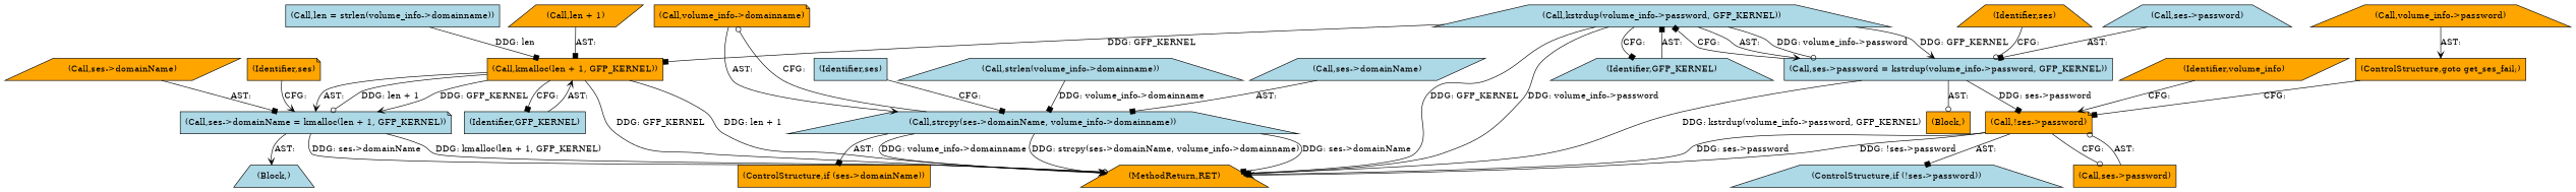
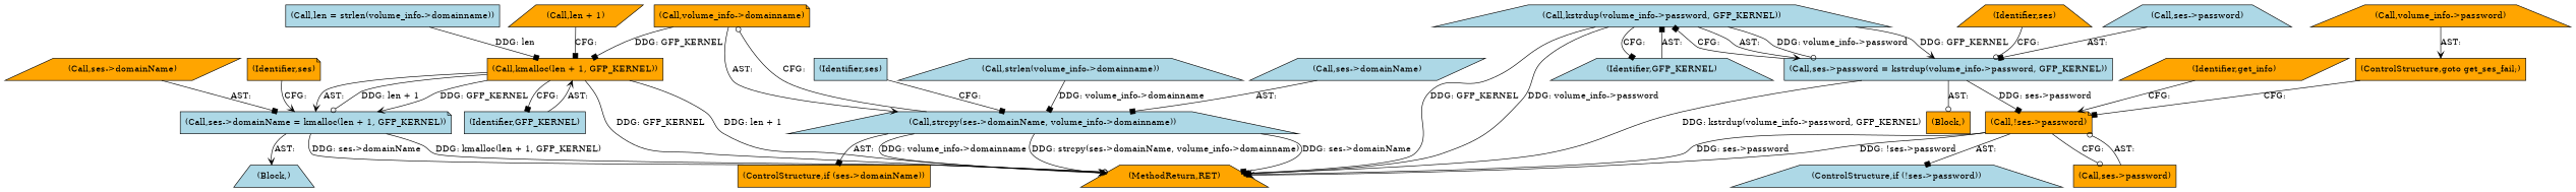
  digraph {
    node [fillcolor=orange shape=trapezium style=filled]
    edge [arrowhead=box]
    n1 [fillcolor=lightblue label="(Call,kstrdup(volume_info->password, GFP_KERNEL))"]
    n2 [fillcolor=lightblue label="(Call,ses->password = kstrdup(volume_info->password, GFP_KERNEL))" shape=box]
    n3 [label="(Call,kmalloc(len + 1, GFP_KERNEL))" shape=box]
    n4 [fillcolor=lightblue label="(Identifier,GFP_KERNEL)"]
    n5 [label="(MethodReturn,RET)"]
    n6 [label="(Call,!ses->password)" shape=note]
    n7 [label="(Block,)" shape=box]
    n8 [fillcolor=lightblue label="(Call,ses->domainName = kmalloc(len + 1, GFP_KERNEL))" shape=note]
    n9 [fillcolor=lightblue label="(Identifier,GFP_KERNEL)" shape=box]
    n10 [label="(Call,ses->password)" shape=box]
    n11 [fillcolor=lightblue label="(ControlStructure,if (!ses->password))"]
    n12 [fillcolor=lightblue label="(Block,)"]
    n13 [fillcolor=lightblue label="(Call,strcpy(ses->domainName, volume_info->domainname))"]
    n14 [label="(ControlStructure,if (ses->domainName))" shape=box]
    n15 [label="(Call,volume_info->domainname)" shape=note]
    n16 [label="(ControlStructure,goto get_ses_fail;)" shape=box]
    n17 [label="(Call,volume_info->password)"]
    n18 [label="(Identifier,ses)" shape=note]
    n19 [fillcolor=lightblue label="(Identifier,ses)" shape=box]
    n20 [fillcolor=lightblue label="(Call,len = strlen(volume_info->domainname))" shape=box]
-   n21 [label="(Identifier,volume_info)" shape=parallelogram]
+   n21 [label="(Identifier,get_info)" shape=parallelogram]
    n22 [fillcolor=lightblue label="(Call,strlen(volume_info->domainname))"]
    n23 [label="(Identifier,ses)"]
    n24 [label="(Call,ses->domainName)" shape=parallelogram]
    n25 [label="(Call,len + 1)" shape=parallelogram]
    n26 [fillcolor=lightblue label="(Call,ses->domainName)" shape=parallelogram]
    n27 [fillcolor=lightblue label="(Call,ses->password)"]
    n1 -> n2 [arrowhead=vee label="AST: "]
    n1 -> n2 [arrowhead=odot label="DDG: volume_info->password"]
    n1 -> n2 [arrowhead=vee label="DDG: GFP_KERNEL"]
-   n1 -> n3 [label="DDG: GFP_KERNEL"]
+   n15 -> n3 [label="DDG: GFP_KERNEL"]
    n1 -> n4 [label="CFG: "]
    n1 -> n5 [arrowhead=vee label="DDG: volume_info->password"]
    n1 -> n5 [label="DDG: GFP_KERNEL"]
    n2 -> n1 [label="CFG: "]
    n2 -> n5 [label="DDG: kstrdup(volume_info->password, GFP_KERNEL)"]
    n2 -> n6 [label="DDG: ses->password"]
    n2 -> n7 [arrowhead=odot label="AST: "]
    n3 -> n5 [arrowhead=vee label="DDG: GFP_KERNEL"]
    n3 -> n5 [arrowhead=vee label="DDG: len + 1"]
    n3 -> n8 [arrowhead=vee label="AST: "]
    n3 -> n8 [arrowhead=odot label="DDG: len + 1"]
    n3 -> n8 [arrowhead=vee label="DDG: GFP_KERNEL"]
    n3 -> n9 [label="CFG: "]
    n4 -> n1 [label="AST: "]
    n6 -> n5 [label="DDG: ses->password"]
    n6 -> n5 [arrowhead=vee label="DDG: !ses->password"]
    n6 -> n10 [arrowhead=odot label="CFG: "]
    n6 -> n11 [label="AST: "]
    n8 -> n5 [arrowhead=odot label="DDG: ses->domainName"]
    n8 -> n5 [arrowhead=odot label="DDG: kmalloc(len + 1, GFP_KERNEL)"]
    n8 -> n12 [arrowhead=vee label="AST: "]
    n9 -> n3 [arrowhead=vee label="AST: "]
    n10 -> n6 [arrowhead=odot label="AST: "]
    n13 -> n5 [arrowhead=odot label="DDG: strcpy(ses->domainName, volume_info->domainname)"]
    n13 -> n5 [label="DDG: ses->domainName"]
    n13 -> n5 [arrowhead=vee label="DDG: volume_info->domainname"]
    n13 -> n14 [label="AST: "]
    n13 -> n15 [arrowhead=odot label="CFG: "]
    n15 -> n13 [arrowhead=vee label="AST: "]
    n16 -> n6 [label="CFG: "]
    n17 -> n16 [arrowhead=vee label="AST: "]
    n18 -> n8 [arrowhead=vee label="CFG: "]
    n19 -> n13 [label="CFG: "]
    n20 -> n3 [label="DDG: len"]
    n21 -> n6 [arrowhead=vee label="CFG: "]
    n22 -> n13 [label="DDG: volume_info->domainname"]
    n23 -> n2 [arrowhead=odot label="CFG: "]
    n24 -> n8 [label="AST: "]
-   n25 -> n3 [label="AST: "]
+   n25 -> n3 [label="CFG: "]
    n26 -> n13 [label="AST: "]
    n27 -> n2 [label="AST: "]
  }
